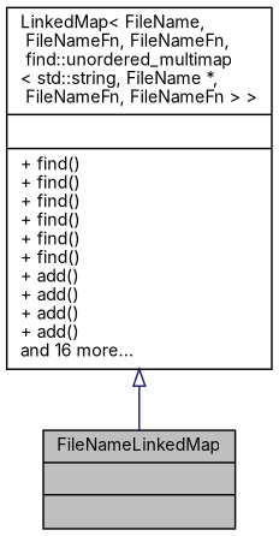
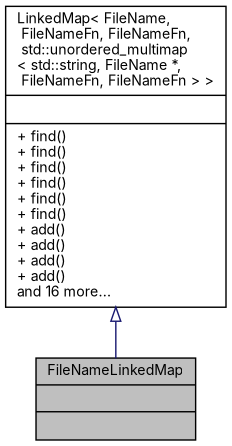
  digraph {
    fontname=Inter
    node [color=black fontname=Inter fontsize=10 shape=record style=filled]
    n1 [fillcolor=grey75 fontcolor=black height=0.2 label="{FileNameLinkedMap\n||}" width=0.4]
-   n2 [fillcolor=white height=0.2 label="{LinkedMap\< FileName,\l FileNameFn, FileNameFn,\l find::unordered_multimap\l\< std::string, FileName *,\l FileNameFn, FileNameFn \> \>\n||+ find()\l+ find()\l+ find()\l+ find()\l+ find()\l+ find()\l+ add()\l+ add()\l+ add()\l+ add()\land 16 more...\l}" width=0.4]
+   n2 [fillcolor=white height=0.2 label="{LinkedMap\< FileName,\l FileNameFn, FileNameFn,\l std::unordered_multimap\l\< std::string, FileName *,\l FileNameFn, FileNameFn \> \>\n||+ find()\l+ find()\l+ find()\l+ find()\l+ find()\l+ find()\l+ add()\l+ add()\l+ add()\l+ add()\land 16 more...\l}" width=0.4]
    n2 -> n1 [arrowtail=onormal color=midnightblue dir=back fontname=Inter fontsize=10 labelfontname=Helvetica labelfontsize=10 style=solid]
  }
